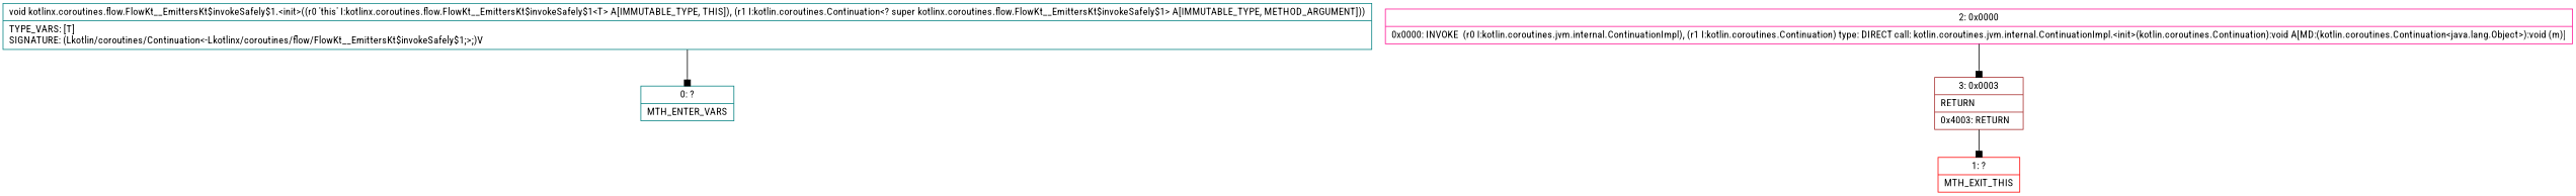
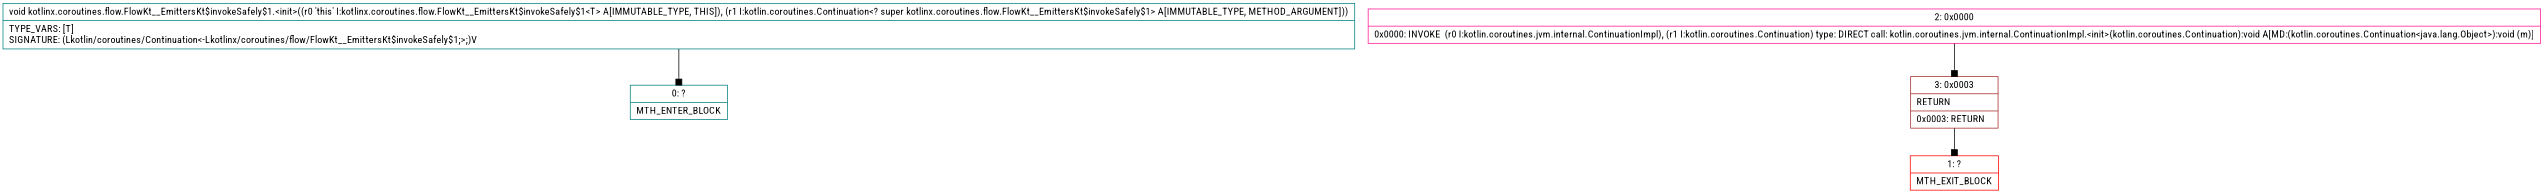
  digraph {
    fontname="Roboto Condensed"
    node [color=teal fontname="Roboto Condensed" shape=record]
    edge [arrowhead=box fontname="Roboto Condensed"]
-   n1 [label="{0\:\ ?|MTH_ENTER_VARS\l}"]
+   n1 [label="{0\:\ ?|MTH_ENTER_BLOCK\l}"]
    n2 [color=deeppink label="{2\:\ 0x0000|0x0000: INVOKE  (r0 I:kotlin.coroutines.jvm.internal.ContinuationImpl), (r1 I:kotlin.coroutines.Continuation) type: DIRECT call: kotlin.coroutines.jvm.internal.ContinuationImpl.\<init\>(kotlin.coroutines.Continuation):void A[MD:(kotlin.coroutines.Continuation\<java.lang.Object\>):void (m)]\l}"]
-   n3 [color=brown label="{3\:\ 0x0003|RETURN\l|0x4003: RETURN   \l}"]
-   n4 [color=red label="{1\:\ ?|MTH_EXIT_THIS\l}"]
+   n3 [color=brown label="{3\:\ 0x0003|RETURN\l|0x0003: RETURN   \l}"]
+   n4 [color=red label="{1\:\ ?|MTH_EXIT_BLOCK\l}"]
    n5 [label="{void kotlinx.coroutines.flow.FlowKt__EmittersKt$invokeSafely$1.\<init\>((r0 'this' I:kotlinx.coroutines.flow.FlowKt__EmittersKt$invokeSafely$1\<T\> A[IMMUTABLE_TYPE, THIS]), (r1 I:kotlin.coroutines.Continuation\<? super kotlinx.coroutines.flow.FlowKt__EmittersKt$invokeSafely$1\> A[IMMUTABLE_TYPE, METHOD_ARGUMENT]))  | TYPE_VARS: [T]\lSIGNATURE: (Lkotlin\/coroutines\/Continuation\<\-Lkotlinx\/coroutines\/flow\/FlowKt__EmittersKt$invokeSafely$1;\>;)V\l}"]
    n2 -> n3
    n3 -> n4
    n5 -> n1
  }
